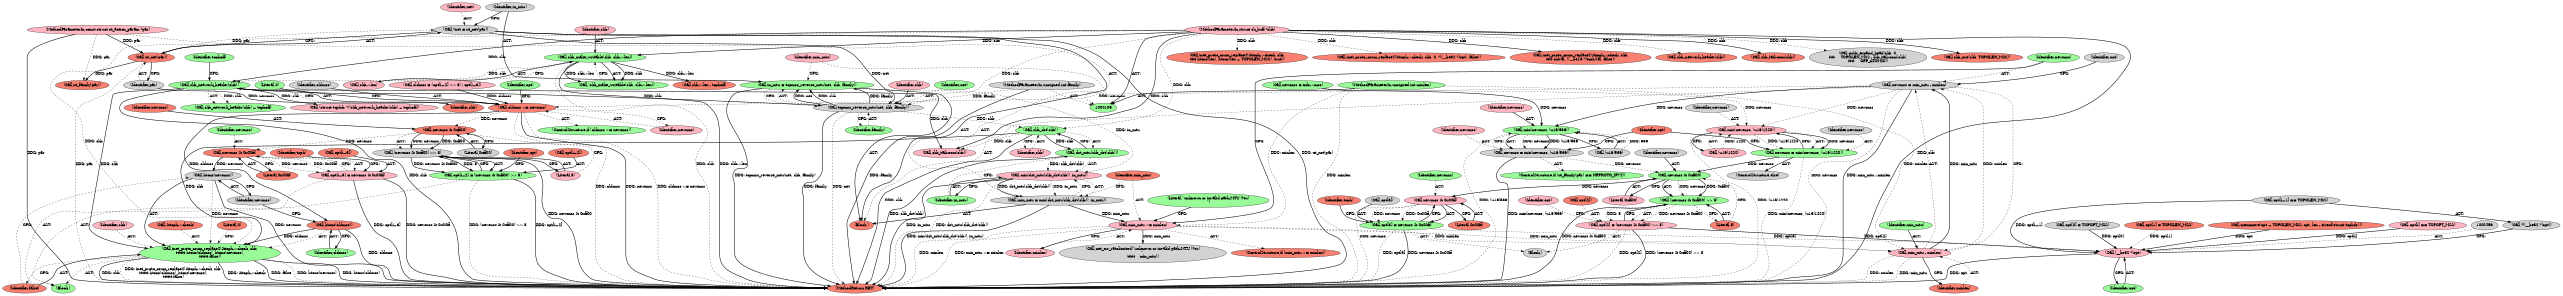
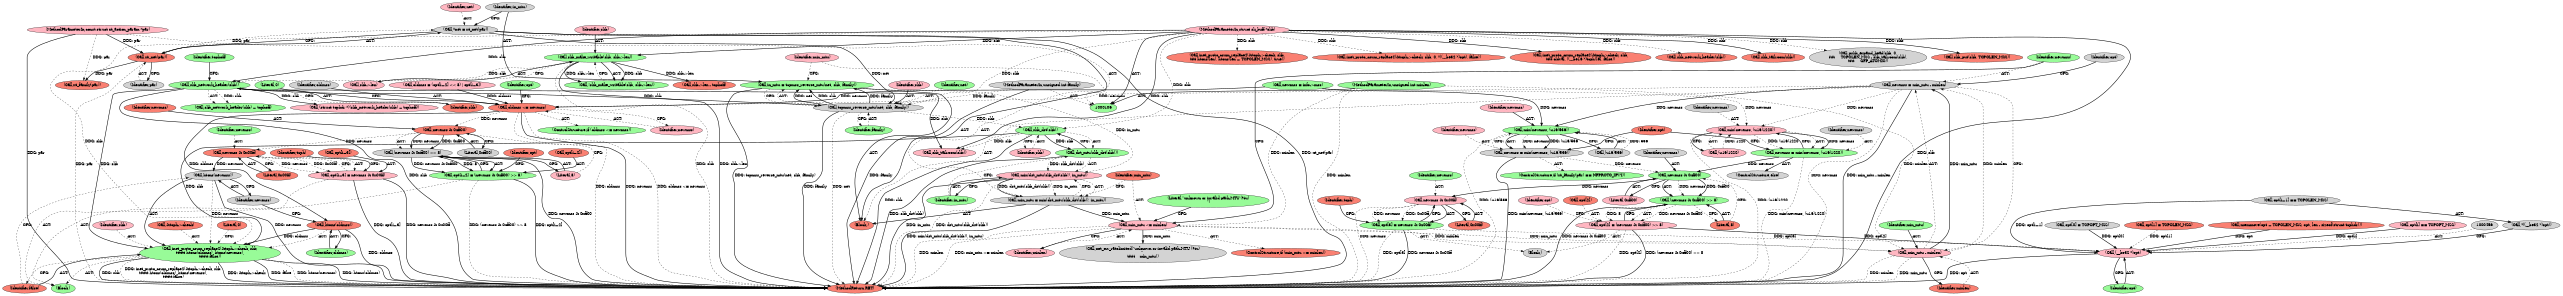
  digraph {
    node [fillcolor=salmon style=filled]
    edge [style=bold]
    n1 [fillcolor=lightgrey label="(Call,newmss = min_mtu - minlen)"]
    n2 [fillcolor=lightpink label="(Call,min_mtu - minlen)"]
    n3 [label="(Call,oldmss <= newmss)"]
    n4 [fillcolor=palegreen label="(Call,min(newmss, (u16)536))"]
    n5 [fillcolor=lightpink label="(Call,min(newmss, (u16)1220))"]
    n6 [label="(MethodReturn,RET)"]
    n7 [label="(Block,)"]
    n8 [label="(Identifier,minlen)"]
    n9 [label="(Call,newmss & 0xff00)"]
    n10 [label="(Call,htons(oldmss))"]
    n11 [fillcolor=lightpink label="(Identifier,newmss)"]
    n12 [fillcolor=palegreen label="(ControlStructure,if (oldmss <= newmss))"]
    n13 [fillcolor=lightgrey label="(Call,newmss = min(newmss, (u16)536))"]
    n14 [fillcolor=lightgrey label="(Call,(u16)536)"]
    n15 [fillcolor=palegreen label="(Call,newmss = min(newmss, (u16)1220))"]
    n16 [fillcolor=lightpink label="(Call,(u16)1220)"]
    n17 [fillcolor=lightpink label="(Call,min_mtu <= minlen)"]
    n18 [fillcolor=lightpink label="(Identifier,minlen)"]
    n19 [fillcolor=lightgrey label="(Call,net_err_ratelimited(\"unknown or invalid path-MTU (%u)\n\",\n\t\t\t\t\t    min_mtu))"]
    n20 [label="(ControlStructure,if (min_mtu <= minlen))"]
    n21 [fillcolor=lightgrey label="(Call,min_mtu = min(dst_mtu(skb_dst(skb)), in_mtu))"]
    n22 [fillcolor=lightpink label="(Call,min(dst_mtu(skb_dst(skb)), in_mtu))"]
    n23 [fillcolor=palegreen label="(Identifier,in_mtu)"]
    n24 [fillcolor=palegreen label="(Call,dst_mtu(skb_dst(skb)))"]
    n25 [fillcolor=palegreen label="(Call,skb_dst(skb))"]
    n26 [fillcolor=palegreen label="(Call,inet_proto_csum_replace2(&tcph->check, skb,\n\t\t\t\t\t\t htons(oldmss), htons(newmss),\n\t\t\t\t\t\t false))"]
    n27 [fillcolor=lightpink label="(Call,skb_tailroom(skb))"]
    n28 [fillcolor=lightpink label="(Identifier,skb)"]
    n29 [fillcolor=palegreen label="(Block,)"]
    n30 [label="(Identifier,false)"]
    n31 [fillcolor=lightgrey label="(Call,tcpmss_reverse_mtu(net, skb, family))"]
    n32 [fillcolor=palegreen label="(Call,in_mtu = tcpmss_reverse_mtu(net, skb, family))"]
    n33 [fillcolor=palegreen label="(Identifier,family)"]
    n34 [fillcolor=lightgrey label="(Call,*net = xt_net(par))"]
    n35 [label="(Call,xt_net(par))"]
    n36 [fillcolor=lightgrey label="(Identifier,par)"]
    n37 [label="(Call,xt_family(par))"]
    n38 [fillcolor=lightpink label="(MethodParameterIn,const struct xt_action_param *par)"]
    1000106 [fillcolor=palegreen]
    n40 [fillcolor=palegreen label="(Call,skb_network_header(skb))"]
    n41 [fillcolor=palegreen label="(Call,skb_network_header(skb) + tcphoff)"]
    n42 [fillcolor=lightpink label="(Call,(struct tcphdr *)(skb_network_header(skb) + tcphoff))"]
    n43 [label="(Identifier,skb)"]
    n44 [fillcolor=palegreen label="(Call,skb_make_writable(skb, skb->len))"]
    n45 [label="(Call,skb->len - tcphoff)"]
    n46 [fillcolor=lightpink label="(Call,skb->len)"]
    n47 [fillcolor=palegreen label="(Call,!skb_make_writable(skb, skb->len))"]
    n48 [fillcolor=lightpink label="(MethodParameterIn,struct sk_buff *skb)"]
    n49 [label="(Call,skb_network_header(skb))"]
    n50 [label="(Call,skb_tailroom(skb))"]
    n51 [fillcolor=lightgrey label="(Call,pskb_expand_head(skb, 0,\n\t\t\t\t     TCPOLEN_MSS - skb_tailroom(skb),\n\t\t\t\t     GFP_ATOMIC))"]
    n52 [label="(Call,skb_put(skb, TCPOLEN_MSS))"]
    n53 [label="(Call,inet_proto_csum_replace2(&tcph->check, skb,\n\t\t\t\t htons(len), htons(len + TCPOLEN_MSS), true))"]
    n54 [label="(Call,inet_proto_csum_replace4(&tcph->check, skb, 0, *((__be32 *)opt), false))"]
    n55 [label="(Call,inet_proto_csum_replace2(&tcph->check, skb,\n\t\t\t\t oldval, ((__be16 *)tcph)[6], false))"]
    n56 [fillcolor=lightgrey label="(MethodParameterIn,unsigned int family)"]
    n57 [fillcolor=palegreen label="(MethodParameterIn,unsigned int minlen)"]
    n58 [fillcolor=lightgrey label="(Call,(newmss & 0xff00) >> 8)"]
    n59 [label="(Call,newmss & 0x00ff)"]
    n60 [fillcolor=lightgrey label="(Literal,0xff00)"]
    n61 [fillcolor=palegreen label="(Identifier,oldmss)"]
    n62 [fillcolor=palegreen label="(Call,opt[i+2] = (newmss & 0xff00) >> 8)"]
    n63 [fillcolor=lightpink label="(Literal,8)"]
    n64 [fillcolor=lightpink label="(Call,opt[i+3] = newmss & 0x00ff)"]
    n65 [fillcolor=lightgrey label="(Call,htons(newmss))"]
    n66 [label="(Literal,0x00ff)"]
    n67 [fillcolor=lightgrey label="(Identifier,newmss)"]
    n68 [fillcolor=palegreen label="(Call,newmss & 0xff00)"]
    n69 [fillcolor=palegreen label="(ControlStructure,if (xt_family(par) == NFPROTO_IPV4))"]
    n70 [fillcolor=palegreen label="(Call,(newmss & 0xff00) >> 8)"]
    n71 [fillcolor=lightpink label="(Call,newmss & 0x00ff)"]
    n72 [fillcolor=lightpink label="(Literal,0xff00)"]
    n73 [fillcolor=lightpink label="(Call,opt[2] = (newmss & 0xff00) >> 8)"]
    n74 [label="(Literal,8)"]
    n75 [fillcolor=palegreen label="(Call,opt[3] = newmss & 0x00ff)"]
    n76 [label="(Literal,0x00ff)"]
    n77 [fillcolor=lightpink label="(Call,(__be32 *)opt)"]
    n78 [fillcolor=lightgrey label="(Block,)"]
    n79 [fillcolor=palegreen label="(Identifier,opt)"]
    n80 [fillcolor=lightgrey label="(Call,*((__be32 *)opt))"]
    n81 [fillcolor=lightgrey label="(ControlStructure,else)"]
    n82 [fillcolor=lightgrey label="(Call,opt[i+1] == TCPOLEN_MSS)"]
    n83 [fillcolor=lightpink label="(Call,oldmss = (opt[i+2] << 8) | opt[i+3])"]
    n84 [label="(Identifier,opt)"]
    n85 [fillcolor=lightpink label="(Identifier,net)"]
    n86 [fillcolor=lightpink label="(Identifier,skb)"]
    n87 [fillcolor=lightpink label="(Identifier,newmss)"]
    n88 [fillcolor=palegreen label="(Identifier,newmss)"]
    n89 [label="(Call,opt[i+3])"]
    n90 [fillcolor=lightgrey label="(Identifier,newmss)"]
    n91 [fillcolor=palegreen label="(Identifier,net)"]
    n92 [fillcolor=lightgrey label="(Call,opt[0] = TCPOPT_MSS)"]
    n93 [fillcolor=palegreen label="(Call,newmss = info->mss)"]
    n94 [fillcolor=palegreen label="(Identifier,opt)"]
    n95 [fillcolor=lightpink label="(Identifier,skb)"]
    n96 [label="(Call,opt[2])"]
    n97 [fillcolor=palegreen label="(Identifier,newmss)"]
    n98 [label="(Identifier,tcph)"]
    n99 [fillcolor=lightgrey label="(Identifier,opt)"]
    n100 [label="(Identifier,min_mtu)"]
    n101 [fillcolor=lightpink label="(Identifier,min_mtu)"]
    n102 [fillcolor=lightgrey label="(Identifier,newmss)"]
    n103 [label="(Identifier,opt)"]
    n104 [fillcolor=palegreen label="(Literal,\"unknown or invalid path-MTU (%u)\n\")"]
    n105 [label="(Call,opt[1] = TCPOLEN_MSS)"]
    n106 [fillcolor=lightpink label="(Identifier,newmss)"]
    n107 [fillcolor=lightgrey label="(Identifier,newmss)"]
    n108 [fillcolor=lightpink label="(Identifier,skb)"]
    n109 [fillcolor=palegreen label="(Literal,0)"]
    n110 [fillcolor=lightpink label="(Identifier,opt)"]
    n111 [label="(Call,opt[i+2])"]
    n112 [label="(Call,&tcph->check)"]
    n113 [fillcolor=lightgrey label="(Identifier,in_mtu)"]
    n114 [label="(Call,memmove(opt + TCPOLEN_MSS, opt, len - sizeof(struct tcphdr)))"]
    n115 [label="(Literal,0)"]
    n116 [fillcolor=lightgrey label="(Identifier,oldmss)"]
    n117 [label="(Identifier,newmss)"]
    n118 [fillcolor=lightpink label="(Call,opt[i] == TCPOPT_MSS)"]
    n119 [fillcolor=palegreen label="(Identifier,tcphoff)"]
    n120 [label="(Identifier,tcph)"]
-   n121 [fillcolor=lightgrey label="(Call,opt[3])"]
    n122 [fillcolor=palegreen label="(Identifier,newmss)"]
    n123 [fillcolor=palegreen label="(Identifier,min_mtu)"]
    1000456 [fillcolor=lightgrey]
    n1 -> n2 [label="CFG: " style=dashed]
    n1 -> n3 [label="DDG: newmss" style=dashed]
    n1 -> n4 [label="DDG: newmss"]
    n1 -> n5 [label="DDG: newmss" style=dashed]
    n1 -> n6 [label="DDG: newmss" style=dashed]
    n1 -> n6 [label="DDG: min_mtu - minlen"]
    n1 -> n7 [label="AST: " style=dashed]
    n2 -> n1 [label="AST: " style=dashed]
    n2 -> n1 [label="DDG: min_mtu"]
    n2 -> n1 [label="DDG: minlen" style=dashed]
    n2 -> n6 [label="DDG: min_mtu" style=dashed]
    n2 -> n6 [label="DDG: minlen" style=dashed]
    n2 -> n8 [label="CFG: "]
    n3 -> n6 [label="DDG: oldmss" style=dashed]
    n3 -> n6 [label="DDG: newmss"]
    n3 -> n6 [label="DDG: oldmss <= newmss" style=dashed]
    n3 -> n9 [label="DDG: newmss" style=dashed]
    n3 -> n10 [label="DDG: oldmss"]
    n3 -> n11 [label="CFG: " style=dashed]
    n3 -> n12 [label="AST: " style=dashed]
    n4 -> n6 [label="DDG: (u16)536" style=dashed]
    n4 -> n13 [label="AST: "]
    n4 -> n13 [label="DDG: newmss" style=dashed]
    n4 -> n13 [label="DDG: (u16)536"]
    n4 -> n14 [label="CFG: "]
    n5 -> n6 [label="DDG: (u16)1220" style=dashed]
    n5 -> n15 [label="AST: " style=dashed]
    n5 -> n15 [label="DDG: newmss"]
    n5 -> n15 [label="DDG: (u16)1220" style=dashed]
    n5 -> n16 [label="CFG: "]
    n8 -> n2 [label="AST: " style=dashed]
    n9 -> n58 [label="AST: " style=dashed]
    n9 -> n58 [label="DDG: newmss"]
    n9 -> n58 [label="DDG: 0xff00"]
    n9 -> n59 [label="DDG: newmss" style=dashed]
    n9 -> n60 [label="CFG: "]
    n10 -> n6 [label="DDG: oldmss"]
    n10 -> n26 [label="AST: " style=dashed]
    n10 -> n26 [label="DDG: oldmss"]
    n10 -> n61 [label="CFG: "]
    n11 -> n3 [label="AST: " style=dashed]
    n13 -> n4 [label="CFG: " style=dashed]
    n13 -> n6 [label="DDG: min(newmss, (u16)536)"]
    n13 -> n68 [label="DDG: newmss" style=dashed]
    n13 -> n69 [label="AST: " style=dashed]
    n14 -> n4 [label="AST: "]
    n14 -> n4 [label="DDG: 536" style=dashed]
    n15 -> n5 [label="CFG: "]
    n15 -> n6 [label="DDG: min(newmss, (u16)1220)" style=dashed]
    n15 -> n68 [label="DDG: newmss"]
    n15 -> n81 [label="AST: "]
    n16 -> n5 [label="AST: " style=dashed]
    n16 -> n5 [label="DDG: 1220" style=dashed]
    n17 -> n2 [label="DDG: min_mtu" style=dashed]
    n17 -> n2 [label="DDG: minlen" style=dashed]
    n17 -> n6 [label="DDG: min_mtu <= minlen" style=dashed]
    n17 -> n6 [label="DDG: minlen" style=dashed]
    n17 -> n18 [label="CFG: "]
    n17 -> n19 [label="DDG: min_mtu"]
    n17 -> n20 [label="AST: " style=dashed]
    n18 -> n17 [label="AST: " style=dashed]
    n21 -> n6 [label="DDG: min(dst_mtu(skb_dst(skb)), in_mtu)"]
    n21 -> n7 [label="AST: "]
    n21 -> n17 [label="DDG: min_mtu"]
    n21 -> n22 [label="CFG: " style=dashed]
    n22 -> n6 [label="DDG: in_mtu"]
    n22 -> n6 [label="DDG: dst_mtu(skb_dst(skb))" style=dashed]
    n22 -> n21 [label="AST: " style=dashed]
    n22 -> n21 [label="DDG: dst_mtu(skb_dst(skb))"]
    n22 -> n21 [label="DDG: in_mtu" style=dashed]
    n22 -> n23 [label="CFG: "]
    n23 -> n22 [label="AST: "]
    n23 -> n24 [label="CFG: " style=dashed]
    n24 -> n6 [label="DDG: skb_dst(skb)"]
    n24 -> n22 [label="AST: " style=dashed]
    n24 -> n22 [label="DDG: skb_dst(skb)" style=dashed]
    n24 -> n25 [label="CFG: "]
    n25 -> n6 [label="DDG: skb"]
    n25 -> n24 [label="AST: " style=dashed]
    n25 -> n24 [label="DDG: skb"]
    n25 -> n26 [label="DDG: skb"]
    n25 -> n27 [label="DDG: skb" style=dashed]
    n25 -> n28 [label="CFG: " style=dashed]
    n26 -> n6 [label="DDG: inet_proto_csum_replace2(&tcph->check, skb,\n\t\t\t\t\t\t htons(oldmss), htons(newmss),\n\t\t\t\t\t\t false)" style=dashed]
    n26 -> n6 [label="DDG: &tcph->check"]
    n26 -> n6 [label="DDG: false"]
    n26 -> n6 [label="DDG: htons(newmss)" style=dashed]
    n26 -> n6 [label="DDG: htons(oldmss)"]
    n26 -> n6 [label="DDG: skb"]
    n26 -> n29 [label="AST: " style=dashed]
    n26 -> n30 [label="CFG: " style=dashed]
    n28 -> n25 [label="AST: " style=dashed]
    n30 -> n26 [label="AST: "]
    n30 -> n65 [label="CFG: " style=dashed]
    n31 -> n6 [label="DDG: family"]
    n31 -> n6 [label="DDG: net" style=dashed]
    n31 -> n25 [label="DDG: skb" style=dashed]
    n31 -> n32 [label="AST: " style=dashed]
    n31 -> n32 [label="DDG: net"]
    n31 -> n32 [label="DDG: skb"]
    n31 -> n32 [label="DDG: family"]
    n31 -> n33 [label="CFG: " style=dashed]
    n32 -> n6 [label="DDG: tcpmss_reverse_mtu(net, skb, family)"]
    n32 -> n7 [label="AST: "]
    n32 -> n22 [label="DDG: in_mtu" style=dashed]
    n32 -> n31 [label="CFG: " style=dashed]
    n33 -> n31 [label="AST: " style=dashed]
    n34 -> n6 [label="DDG: xt_net(par)"]
    n34 -> n7 [label="AST: "]
    n34 -> n31 [label="DDG: net"]
    n34 -> n35 [label="CFG: "]
    n35 -> n6 [label="DDG: par" style=dashed]
    n35 -> n34 [label="AST: "]
    n35 -> n34 [label="DDG: par" style=dashed]
    n35 -> n36 [label="CFG: "]
    n35 -> n37 [label="DDG: par"]
    n36 -> n35 [label="AST: " style=dashed]
    n38 -> n6 [label="DDG: par"]
    n38 -> n35 [label="DDG: par"]
    n38 -> n37 [label="DDG: par" style=dashed]
    n38 -> 1000106 [label="AST: " style=dashed]
    n40 -> n6 [label="DDG: skb"]
    n40 -> n26 [label="DDG: skb"]
    n40 -> n27 [label="DDG: skb"]
    n40 -> n31 [label="DDG: skb"]
    n40 -> n41 [label="AST: " style=dashed]
    n40 -> n41 [label="DDG: skb" style=dashed]
    n40 -> n42 [label="DDG: skb"]
    n40 -> n43 [label="CFG: " style=dashed]
    n43 -> n40 [label="AST: "]
    n44 -> n6 [label="DDG: skb->len"]
    n44 -> n6 [label="DDG: skb" style=dashed]
    n44 -> n40 [label="DDG: skb" style=dashed]
    n44 -> n45 [label="DDG: skb->len"]
    n44 -> n46 [label="CFG: " style=dashed]
    n44 -> n47 [label="AST: "]
    n44 -> n47 [label="DDG: skb"]
    n44 -> n47 [label="DDG: skb->len"]
    n46 -> n44 [label="AST: "]
    n47 -> n44 [label="CFG: " style=dashed]
    n48 -> n6 [label="DDG: skb"]
    n48 -> n25 [label="DDG: skb" style=dashed]
    n48 -> n26 [label="DDG: skb" style=dashed]
    n48 -> n27 [label="DDG: skb"]
    n48 -> n31 [label="DDG: skb" style=dashed]
    n48 -> 1000106 [label="AST: "]
    n48 -> n40 [label="DDG: skb"]
    n48 -> n44 [label="DDG: skb"]
    n48 -> n49 [label="DDG: skb" style=dashed]
    n48 -> n50 [label="DDG: skb"]
    n48 -> n51 [label="DDG: skb" style=dashed]
    n48 -> n52 [label="DDG: skb"]
    n48 -> n53 [label="DDG: skb" style=dashed]
    n48 -> n54 [label="DDG: skb" style=dashed]
    n48 -> n55 [label="DDG: skb"]
    n56 -> n6 [label="DDG: family"]
    n56 -> n31 [label="DDG: family" style=dashed]
    n56 -> 1000106 [label="AST: " style=dashed]
    n57 -> n2 [label="DDG: minlen" style=dashed]
    n57 -> n6 [label="DDG: minlen" style=dashed]
    n57 -> n17 [label="DDG: minlen" style=dashed]
    n57 -> 1000106 [label="AST: "]
    n58 -> n6 [label="DDG: newmss & 0xff00"]
    n58 -> n62 [label="AST: "]
    n58 -> n62 [label="DDG: newmss & 0xff00"]
    n58 -> n62 [label="DDG: 8"]
    n58 -> n63 [label="CFG: "]
    n59 -> n64 [label="AST: " style=dashed]
    n59 -> n64 [label="DDG: newmss" style=dashed]
    n59 -> n64 [label="DDG: 0x00ff" style=dashed]
    n59 -> n65 [label="DDG: newmss"]
    n59 -> n66 [label="CFG: "]
    n60 -> n9 [label="AST: "]
    n61 -> n10 [label="AST: "]
    n62 -> n6 [label="DDG: opt[i+2]"]
    n62 -> n6 [label="DDG: (newmss & 0xff00) >> 8" style=dashed]
    n62 -> n29 [label="AST: " style=dashed]
    n62 -> n58 [label="CFG: "]
    n63 -> n9 [label="CFG: " style=dashed]
    n63 -> n58 [label="AST: "]
    n64 -> n6 [label="DDG: newmss & 0x00ff"]
    n64 -> n6 [label="DDG: opt[i+3]"]
    n64 -> n29 [label="AST: " style=dashed]
    n64 -> n59 [label="CFG: " style=dashed]
    n65 -> n6 [label="DDG: newmss"]
    n65 -> n26 [label="AST: "]
    n65 -> n26 [label="DDG: newmss" style=dashed]
    n65 -> n67 [label="CFG: "]
    n66 -> n59 [label="AST: "]
    n67 -> n10 [label="CFG: "]
    n67 -> n65 [label="AST: "]
    n68 -> n70 [label="AST: "]
    n68 -> n70 [label="DDG: newmss" style=dashed]
    n68 -> n70 [label="DDG: 0xff00"]
    n68 -> n71 [label="DDG: newmss"]
    n68 -> n72 [label="CFG: "]
    n70 -> n6 [label="DDG: newmss & 0xff00"]
    n70 -> n73 [label="AST: " style=dashed]
    n70 -> n73 [label="DDG: newmss & 0xff00" style=dashed]
    n70 -> n73 [label="DDG: 8" style=dashed]
    n70 -> n74 [label="CFG: " style=dashed]
    n71 -> n6 [label="DDG: newmss" style=dashed]
    n71 -> n75 [label="AST: "]
    n71 -> n75 [label="DDG: newmss" style=dashed]
    n71 -> n75 [label="DDG: 0x00ff" style=dashed]
    n71 -> n76 [label="CFG: "]
    n72 -> n68 [label="AST: "]
    n73 -> n6 [label="DDG: opt[2]" style=dashed]
    n73 -> n6 [label="DDG: (newmss & 0xff00) >> 8"]
    n73 -> n70 [label="CFG: "]
    n73 -> n77 [label="DDG: opt[2]"]
    n73 -> n78 [label="AST: " style=dashed]
    n74 -> n68 [label="CFG: " style=dashed]
    n74 -> n70 [label="AST: "]
    n75 -> n6 [label="DDG: opt[3]" style=dashed]
    n75 -> n6 [label="DDG: newmss & 0x00ff"]
    n75 -> n71 [label="CFG: "]
    n75 -> n77 [label="DDG: opt[3]" style=dashed]
    n75 -> n78 [label="AST: " style=dashed]
    n76 -> n71 [label="AST: "]
    n77 -> n6 [label="DDG: opt"]
    n77 -> n79 [label="CFG: "]
    n79 -> n77 [label="AST: "]
    n80 -> n77 [label="CFG: "]
    n82 -> n77 [label="DDG: opt[i+1]"]
    n82 -> n80 [label="AST: "]
    n83 -> n3 [label="DDG: oldmss"]
    n84 -> n62 [label="CFG: "]
    n85 -> n34 [label="AST: " style=dashed]
    n86 -> n44 [label="AST: "]
    n87 -> n13 [label="AST: " style=dashed]
    n88 -> n59 [label="AST: " style=dashed]
    n89 -> n64 [label="AST: "]
    n90 -> n68 [label="AST: "]
    n91 -> n31 [label="AST: " style=dashed]
    n92 -> n77 [label="DDG: opt[0]"]
-   n36 -> n3 [label="DDG: newmss"]
+   n93 -> n3 [label="DDG: newmss"]
    n93 -> n4 [label="DDG: newmss"]
    n93 -> n5 [label="DDG: newmss" style=dashed]
    n94 -> n3 [label="CFG: "]
    n95 -> n31 [label="AST: "]
    n96 -> n73 [label="AST: " style=dashed]
    n97 -> n1 [label="AST: " style=dashed]
    n97 -> n17 [label="CFG: "]
    n98 -> n75 [label="CFG: "]
    n99 -> n1 [label="CFG: "]
    n100 -> n17 [label="AST: " style=dashed]
    n100 -> n21 [label="CFG: " style=dashed]
    n101 -> n21 [label="AST: " style=dashed]
    n101 -> n32 [label="CFG: " style=dashed]
    n102 -> n15 [label="AST: " style=dashed]
    n103 -> n13 [label="CFG: "]
    n103 -> n15 [label="CFG: "]
    n104 -> n17 [label="CFG: "]
    n105 -> n77 [label="DDG: opt[1]" style=dashed]
    n106 -> n4 [label="AST: "]
    n107 -> n5 [label="AST: " style=dashed]
    n108 -> n26 [label="AST: " style=dashed]
    n109 -> n3 [label="CFG: "]
    n110 -> n73 [label="CFG: " style=dashed]
    n111 -> n62 [label="AST: "]
    n112 -> n26 [label="AST: " style=dashed]
    n113 -> n32 [label="AST: "]
    n113 -> n34 [label="CFG: "]
    n114 -> n77 [label="DDG: opt"]
    n115 -> n26 [label="CFG: " style=dashed]
    n116 -> n3 [label="AST: "]
    n117 -> n9 [label="AST: "]
    n118 -> n77 [label="DDG: opt[i]"]
    n119 -> n40 [label="CFG: "]
    n120 -> n64 [label="CFG: "]
-   n121 -> n75 [label="AST: "]
    n122 -> n71 [label="AST: " style=dashed]
    n123 -> n2 [label="AST: "]
    1000456 -> n77 [label="AST: " style=dashed]
  }
